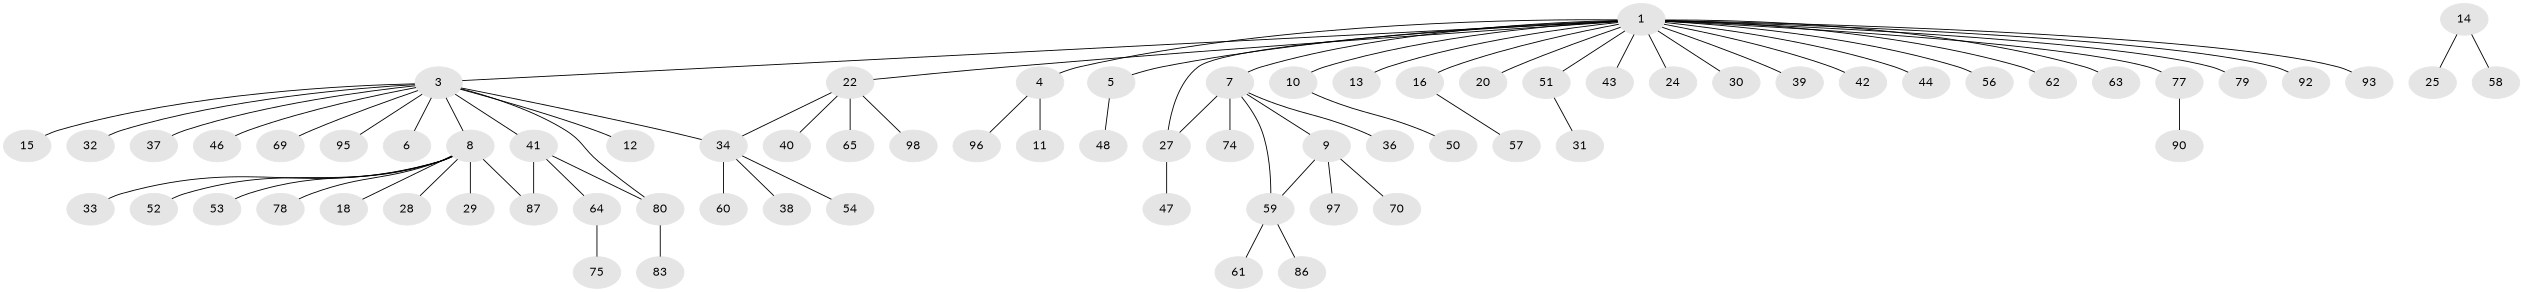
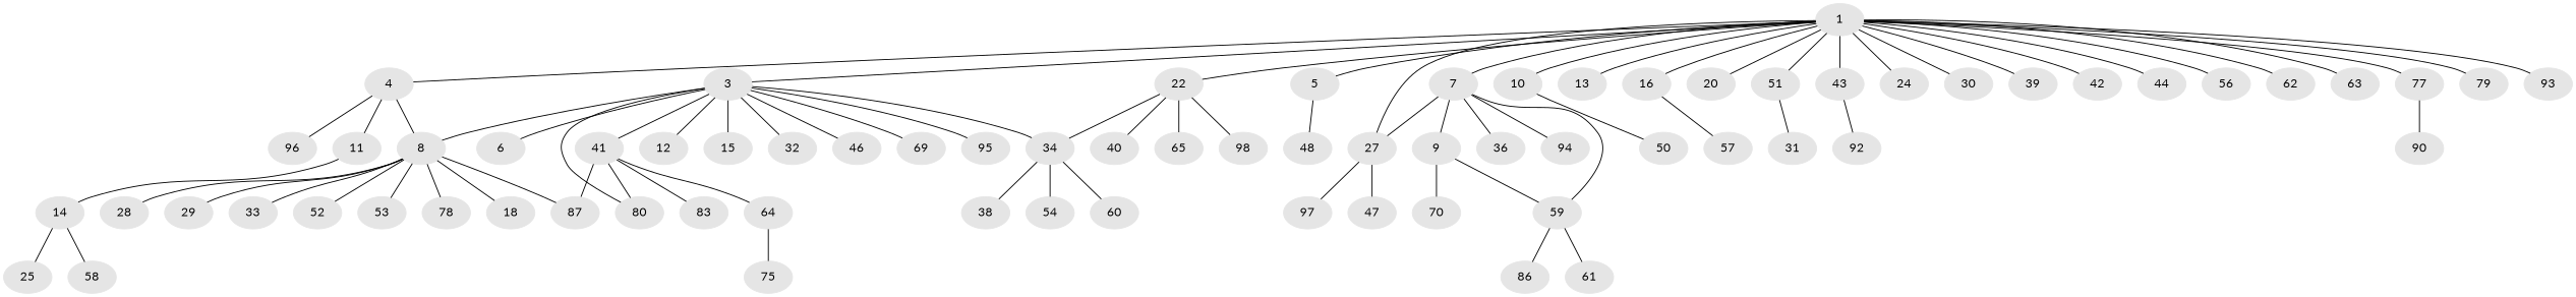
  graph {
    fontname=Lato
    node [color=gray90 fontname=Lato style=filled]
    edge [fontname=Lato]
    1 [super="+2"]
    3 [super="+72"]
    4 [super="+35"]
    5 [super="+17"]
    7 [super="+19"]
    10
    13
    16 [super="+88"]
    20
    n10 [label=51 super="+43"]
    22 [super="+67"]
    n12 [label=43]
    24
    27 [super="+45"]
    30
    39 [super="+73"]
    42
    44
    56
    62
    63
    77
    79
    n24 [label=92]
    93
    6 [super="+85"]
    8 [super="+84"]
    12
    15
    32
    34 [super="+66"]
-   37 [super="+76"]
    41 [super="+49"]
    46
    69
    80 [super="+89"]
    95
    11
    96
    48
    9 [super="+26"]
    36
    59 [super="+81"]
-   74 [super="+94"]
+   74 [super="+94" label=94]
    50 [super="+68"]
    57
    31 [super="+51"]
    40
    65
    98
    47
    90
    18
    28
    29 [super="+92"]
    33 [super="+82"]
    52
    53
    78
    87
    38
    54 [super="+71"]
    60
    64
    83
    14 [super="+55"]
    70
    97
    61
    86
    25
    58
    75
    1 -- 3
    1 -- 4
    1 -- 5
    1 -- 7
    1 -- 10
    1 -- 13
    1 -- 16
    1 -- 20
    1 -- n10
    1 -- 22
    1 -- n12
    1 -- 24
    1 -- 27
    1 -- 30
    1 -- 39
    1 -- 42
    1 -- 44
    1 -- 56
    1 -- 62
    1 -- 63
    1 -- 77
    1 -- 79
-   1 -- n24
+   n12 -- n24
    1 -- 93
    3 -- 6
    3 -- 8 [weight=2]
    3 -- 12
    3 -- 15
    3 -- 32
    3 -- 34
-   3 -- 37
    3 -- 41
    3 -- 46
    3 -- 69
    3 -- 80
    3 -- 95
+   4 -- 8
    4 -- 11
    4 -- 96
    5 -- 48
    7 -- 27
    7 -- 9
    7 -- 36
    7 -- 59
    7 -- 74
    10 -- 50
    16 -- 57
    n10 -- 31
    22 -- 34
    22 -- 40
    22 -- 65
    22 -- 98
    27 -- 47
    77 -- 90
    8 -- 18
    8 -- 28
    8 -- 29
    8 -- 33
    8 -- 52
    8 -- 53
    8 -- 78
    8 -- 87
    34 -- 38
    34 -- 54
    34 -- 60
    41 -- 80
    41 -- 87
    41 -- 64
-   80 -- 83
+   41 -- 83
+   11 -- 14
    9 -- 59
    9 -- 70
-   9 -- 97
+   27 -- 97
    59 -- 61
    59 -- 86
    64 -- 75
    14 -- 25
    14 -- 58
  }
